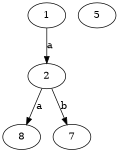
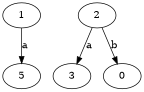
  strict digraph {
    1
    2
-   3 [label=8]
-   7
+   3
+   7 [label=0]
    n5 [label=5]
-   1 -> 2 [label=a]
+   1 -> n5 [label=a]
    2 -> 3 [label=a]
    2 -> 7 [label=b]
  }
